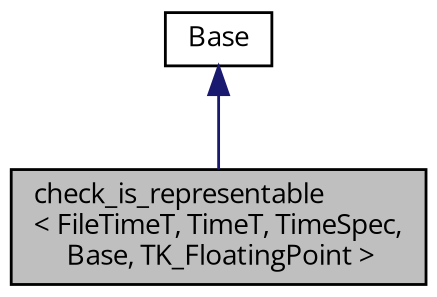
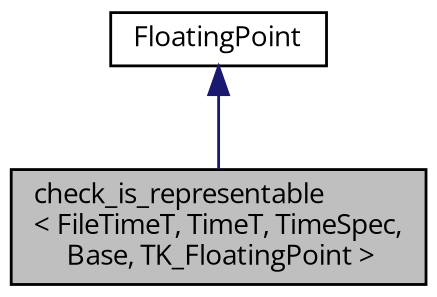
  digraph {
    fontname="Open Sans"
    node [color=black fontname="Open Sans" fontsize=10 shape=record style=filled]
    n1 [fillcolor=grey75 fontcolor=black height=0.2 label="check_is_representable\l\< FileTimeT, TimeT, TimeSpec,\l Base, TK_FloatingPoint \>" width=0.4]
-   n2 [fillcolor=white height=0.2 label=Base width=0.4]
+   n2 [fillcolor=white height=0.2 label=FloatingPoint width=0.4]
    n2 -> n1 [color=midnightblue dir=back fontname="Open Sans" fontsize=10 labelfontname=Helvetica labelfontsize=10 style=solid]
  }
